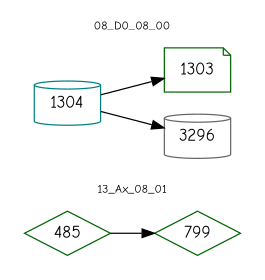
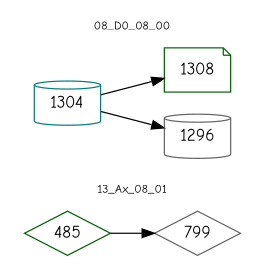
  digraph {
    fontname="Comic Neue"
    rankdir=LR
    node [color=darkgreen fontname="Comic Neue" shape=diamond]
    edge [color=black fontname="Comic Neue"]
    n1 [label=485]
-   n2 [label=799]
+   n2 [color=gray40 label=799]
    n3 [color=teal label=1304 shape=cylinder]
-   n4 [color=gray40 label=3296 shape=cylinder]
-   n5 [label=1303 shape=note]
+   n4 [color=gray40 label=1296 shape=cylinder]
+   n5 [label=1308 shape=note]
    subgraph cluster_1 {
      color=white
      fontsize=10
      label="13_Ax_08_01"
      n1
      n2
    }
    subgraph cluster_2 {
      color=white
      fontsize=10
      label="08_D0_08_00"
      n3
      n4
      n5
    }
    n1 -> n2
    n3 -> n4
    n3 -> n5
  }
